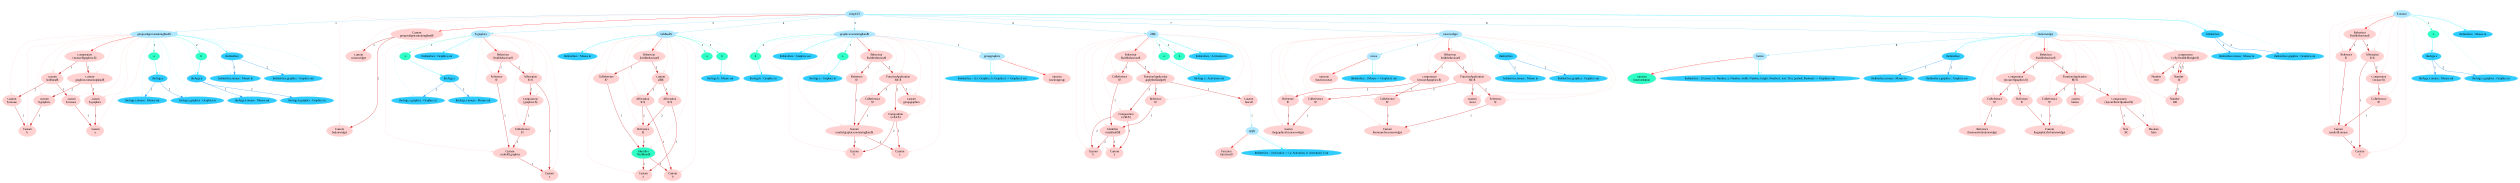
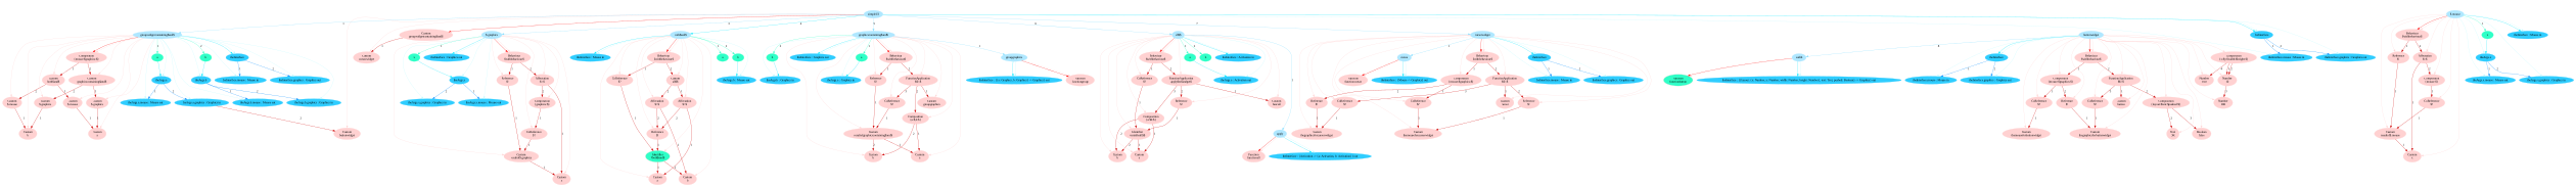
  digraph {
    fontname="Liberation Serif"
    node [color="#ffd1d1" fontname="Liberation Serif" shape=ellipse style=filled]
    edge [arrowHead=normal arrowsize=1 color="#d00000" dir=forward fontname="Liberation Serif"]
    n1 [label="Custom\na"]
    n2 [label="Custom\n$.mouse"]
    n3 [label="Custom\nb"]
    n4 [label="Custom\n$.mouse"]
    n5 [label="Custom\nboth$and$"]
    n6 [label="Custom\n$.graphics"]
    n7 [label="Custom\n$.graphics"]
    n8 [label="Custom\ngraphicscontaining$and$"]
    n9 [label="Composition\n{mouse:$graphics:$}"]
    n10 [label="Custom\nx"]
    n11 [label="Custom\nresultof$.mouse"]
    n12 [label="Reference\n$!"]
    n13 [label="CoReference\n$?"]
    n14 [label="Composition\n{mouse:$}"]
    n15 [label="Affectation\n$=$"]
    n16 [label="Behaviour\n$withbehaviour$"]
    n17 [label="Custom\nx"]
    n18 [label="Custom\nresultof$.graphics"]
    n19 [label="Reference\n$!"]
    n20 [label="CoReference\n$?"]
    n21 [label="Composition\n{graphics:$}"]
    n22 [label="Affectation\n$=$"]
    n23 [label="Behaviour\n$withbehaviour$"]
    n24 [label="Custom\na"]
    n25 [label="Custom\nb"]
    n26 [fillcolor="#2fffc7" label="Identifier\n#both$and$"]
    n27 [label="CoReference\n$?"]
    n28 [label="Reference\n$!"]
    n29 [label="Affectation\n$=$"]
    n30 [label="Affectation\n$=$"]
    n31 [label="Custom\nall$$"]
    n32 [label="Behaviour\n$withbehaviour$"]
    n33 [label="Function\nfunctiongroup"]
    n34 [label="Custom\na"]
    n35 [label="Custom\nb"]
    n36 [label="Custom\nresultofgraphicscontaining$and$"]
    n37 [label="Reference\n$!"]
    n38 [label="Custom\ngroupgraphics"]
    n39 [label="Composition\n{a:$,b:$}"]
    n40 [label="CoReference\n$?"]
    n41 [label="FunctionApplication\n$$=$"]
    n42 [label="Behaviour\n$withbehaviour$"]
    n43 [label="Function\nfunctionall"]
    n44 [label="Custom\na"]
    n45 [label="Custom\nb"]
    n46 [label="Identifier\nvariableall$$"]
    n47 [label="CoReference\n$?"]
    n48 [label="Custom\nfuncall"]
    n49 [label="Reference\n$!"]
    n50 [label="Composition\n{a:$b:$}"]
    n51 [label="FunctionApplication\napply$to$andget$"]
    n52 [label="Behaviour\n$withbehaviour$"]
    n53 [label="Function\nfunctioncursor"]
    n54 [label="Custom\nthemouseforcursorwidget"]
    n55 [label="CoReference\n$?"]
    n56 [label="Custom\nthegraphicsforcursorwidget"]
    n57 [label="Reference\n$!"]
    n58 [label="Composition\n{mouse:$graphics:$}"]
    n59 [label="Custom\ncursor"]
    n60 [label="Reference\n$!"]
    n61 [label="CoReference\n$?"]
    n62 [label="FunctionApplication\n$$=$"]
    n63 [label="Behaviour\n$withbehaviour$"]
    n64 [fillcolor="#2fffc7" label="Function\nfunctionbutton"]
-   n65 [label="Reference\nthemouseforbuttonwidget"]
+   n65 [label="Custom\nthemouseforbuttonwidget"]
    n66 [label="CoReference\n$?"]
    n67 [label="Custom\nthegraphicsforbuttonwidget"]
    n68 [label="Reference\n$!"]
    n69 [label="Composition\n{mouse:$graphics:$}"]
    n70 [label="Custom\nbutton"]
    n71 [label="Number\n10"]
    n72 [label="Number\n200"]
    n73 [label="Number\n100"]
    n74 [label="Composition\n{x:$y:$width:$height:$}"]
    n75 [label="Text\nOK"]
    n76 [label="Boolean\nfalse"]
    n77 [label="Composition\n{layout:$text:$pushed:$}"]
    n78 [label="CoReference\n$?"]
    n79 [label="FunctionApplication\n$$=$"]
    n80 [label="Behaviour\n$withbehaviour$"]
    n81 [label="Custom\ncursorwidget"]
    n82 [label="Custom\nbuttonwidget"]
    n83 [label="Custom\ngroupwidgetcontaining$and$"]
    n84 [color="#afe7ff" label=simpleUI]
    n85 [color="#afe7ff" label="groupwidgetcontaining$and$"]
    n86 [color="#afe7ff" label="$.graphics"]
    n87 [color="#afe7ff" label="both$and$"]
    n88 [color="#afe7ff" label="graphicscontaining$and$"]
    n89 [color="#afe7ff" label="all$$"]
    n90 [color="#afe7ff" label=cursorwidget]
    n91 [color="#afe7ff" label=buttonwidget]
    n92 [color="#2fcdff" label=theInterface]
    n93 [color="#2fcdff" label="theInterface.mouse : Mouse in"]
    n94 [color="#2fcdff" label="theInterface.graphics : Graphics out"]
    n95 [color="#2fffc7" label=a]
    n96 [color="#2fffc7" label=b]
    n97 [color="#2fcdff" label="theArgs.a"]
    n98 [color="#2fcdff" label="theArgs.a.mouse : Mouse out"]
    n99 [color="#2fcdff" label="theArgs.a.graphics : Graphics in"]
    n100 [color="#2fcdff" label="theArgs.b"]
    n101 [color="#2fcdff" label="theArgs.b.mouse : Mouse out"]
    n102 [color="#2fcdff" label="theArgs.b.graphics : Graphics in"]
    n103 [color="#2fcdff" label=theInterface]
    n104 [color="#2fcdff" label="theInterface.mouse : Mouse in"]
    n105 [color="#2fcdff" label="theInterface.graphics : Graphics out"]
    n106 [color="#afe7ff" label="$.mouse"]
    n107 [color="#2fffc7" label=x]
    n108 [color="#2fcdff" label="theArgs.x"]
    n109 [color="#2fcdff" label="theArgs.x.mouse : Mouse out"]
    n110 [color="#2fcdff" label="theArgs.x.graphics : Graphics in"]
    n111 [color="#2fcdff" label="theInterface : Mouse in"]
    n112 [color="#2fffc7" label=x]
    n113 [color="#2fcdff" label="theArgs.x"]
    n114 [color="#2fcdff" label="theArgs.x.mouse : Mouse out"]
    n115 [color="#2fcdff" label="theArgs.x.graphics : Graphics in"]
    n116 [color="#2fcdff" label="theInterface : Graphics out"]
    n117 [color="#2fffc7" label=a]
    n118 [color="#2fffc7" label=b]
    n119 [color="#2fcdff" label="theArgs.b : Mouse out"]
    n120 [color="#2fcdff" label="theInterface : Mouse in"]
    n121 [color="#afe7ff" label=groupgraphics]
    n122 [color="#2fffc7" label=a]
    n123 [color="#2fffc7" label=b]
    n124 [color="#2fcdff" label="theArgs.a : Graphics in"]
    n125 [color="#2fcdff" label="theArgs.b : Graphics in"]
    n126 [color="#2fcdff" label="theInterface : Graphics out"]
    n127 [color="#afe7ff" label=apply]
    n128 [color="#2fffc7" label=a]
    n129 [color="#2fffc7" label=b]
    n130 [color="#2fcdff" label="theArgs.a : Activation out"]
    n131 [color="#2fcdff" label="theInterface : Activation in"]
    n132 [color="#afe7ff" label=cursor]
    n133 [color="#2fcdff" label=theInterface]
    n134 [color="#2fcdff" label="theInterface.mouse : Mouse in"]
    n135 [color="#2fcdff" label="theInterface.graphics : Graphics out"]
-   n136 [color="#afe7ff" label=button]
+   n136 [color="#afe7ff" label=width]
    n137 [color="#2fcdff" label=theInterface]
    n138 [color="#2fcdff" label="theInterface.mouse : Mouse in"]
    n139 [color="#2fcdff" label="theInterface.graphics : Graphics out"]
    n140 [color="#2fcdff" label="theInterface : {{a: Graphics, b: Graphics} -> Graphics} out"]
    n141 [color="#2fcdff" label="theInterface : {Activation -> {a: Activation, b: Activation}} out"]
    n142 [color="#2fcdff" label="theInterface : {Mouse -> Graphics} out"]
    n143 [color="#2fcdff" label="theInterface : {{layout: {x: Number, y: Number, width: Number, height: Number}, text: Text, pushed: Boolean} -> Graphics} out"]
    n2 -> n1 [label=1]
    n4 -> n3 [label=1]
    n5 -> n2 [label=1]
    n5 -> n4 [label=2]
    n6 -> n1 [label=1]
    n7 -> n3 [label=1]
    n8 -> n6 [label=1]
    n8 -> n7 [label=2]
    n9 -> n5 [label=1]
    n9 -> n8 [label=2]
    n11 -> n10 [label=1]
    n12 -> n11 [label=1]
    n13 -> n11 [label=1]
    n14 -> n13 [label=1]
    n15 -> n10 [label=1]
    n15 -> n14 [label=2]
    n16 -> n12 [label=1]
    n16 -> n15 [label=2]
    n18 -> n17 [label=1]
    n19 -> n18 [label=1]
    n20 -> n18 [label=1]
    n21 -> n20 [label=1]
    n22 -> n17 [label=1]
    n22 -> n21 [label=2]
    n23 -> n19 [label=1]
    n23 -> n22 [label=2]
    n26 -> n24 [label=1]
    n26 -> n25 [label=2]
    n27 -> n26 [label=1]
    n28 -> n26 [label=1]
    n29 -> n24 [label=1]
    n29 -> n28 [label=2]
    n30 -> n25 [label=1]
    n30 -> n28 [label=2]
    n31 -> n29 [label=1]
    n31 -> n30 [label=2]
    n32 -> n27 [label=1]
    n32 -> n31 [label=2]
    n36 -> n34 [label=1]
    n36 -> n35 [label=2]
    n37 -> n36 [label=1]
    n39 -> n34 [label=1]
    n39 -> n35 [label=2]
    n40 -> n36 [label=1]
    n41 -> n38 [label=1]
    n41 -> n39 [label=2]
    n41 -> n40 [label=3]
    n42 -> n37 [label=1]
    n42 -> n41 [label=2]
    n46 -> n44 [label=1]
    n46 -> n45 [label=2]
    n47 -> n46 [label=1]
    n49 -> n46 [label=1]
    n50 -> n44 [label=1]
    n50 -> n45 [label=2]
    n51 -> n48 [label=1]
    n51 -> n49 [label=2]
    n51 -> n50 [label=3]
    n52 -> n47 [label=1]
    n52 -> n51 [label=2]
    n55 -> n54 [label=1]
    n57 -> n56 [label=1]
    n58 -> n55 [label=1]
    n58 -> n57 [label=2]
    n60 -> n54 [label=1]
    n61 -> n56 [label=1]
    n62 -> n59 [label=1]
    n62 -> n60 [label=2]
    n62 -> n61 [label=3]
    n63 -> n58 [label=1]
    n63 -> n62 [label=2]
    n66 -> n65 [label=1]
    n68 -> n67 [label=1]
    n69 -> n66 [label=1]
    n69 -> n68 [label=2]
    n71 -> n72 [label=3]
    n74 -> n71 [label=1]
    n74 -> n71 [label=2]
    n74 -> n73 [label=4]
    n77 -> n75 [label=2]
    n77 -> n76 [label=3]
    n78 -> n67 [label=1]
    n79 -> n70 [label=1]
    n79 -> n77 [label=2]
    n79 -> n78 [label=3]
    n80 -> n69 [label=1]
    n80 -> n79 [label=2]
    n83 -> n81 [label=1]
-   n83 -> n82 [label=2]
+   n99 -> n82 [label=2]
    n84 -> n81 [color="#ffd5d5"]
    n84 -> n82 [color="#ffd5d5"]
    n84 -> n83 [color="#ff0000"]
    n84 -> n83 [color="#ffd5d5"]
    n84 -> n85 [color="#81ddff" label=1]
    n84 -> n86 [color="#81ddff" label=3]
-   n84 -> n87 [color="#81ddff" label=4]
+   n84 -> n87 [color="#00e8ff" label=4]
    n84 -> n88 [color="#81ddff" label=5]
    n84 -> n89 [color="#81ddff" label=6]
    n84 -> n90 [color="#81ddff" label=7]
-   n84 -> n91 [color="#81ddff" label=8]
    n84 -> n92 [color="#00e8ff"]
    n84 -> n92 [color="#bef9ff"]
    n84 -> n93 [color="#bef9ff"]
    n84 -> n94 [color="#bef9ff"]
    n85 -> n1 [color="#ffd5d5"]
    n85 -> n2 [color="#ffd5d5"]
    n85 -> n3 [color="#ffd5d5"]
    n85 -> n4 [color="#ffd5d5"]
    n85 -> n5 [color="#ffd5d5"]
    n85 -> n6 [color="#ffd5d5"]
    n85 -> n7 [color="#ffd5d5"]
    n85 -> n8 [color="#ffd5d5"]
    n85 -> n9 [color="#ff0000"]
    n85 -> n9 [color="#ffd5d5"]
    n85 -> n95 [color="#2fffc7" label=1]
    n85 -> n96 [color="#2fffc7" label=2]
    n85 -> n97 [color="#bef9ff"]
    n85 -> n98 [color="#bef9ff"]
    n85 -> n99 [color="#bef9ff"]
    n85 -> n100 [color="#bef9ff"]
    n85 -> n101 [color="#bef9ff"]
    n85 -> n102 [color="#bef9ff"]
    n85 -> n103 [color="#00e8ff"]
    n85 -> n103 [color="#bef9ff"]
    n85 -> n104 [color="#bef9ff"]
    n85 -> n105 [color="#bef9ff"]
    n86 -> n17 [color="#ffd5d5"]
    n86 -> n18 [color="#ffd5d5"]
    n86 -> n19 [color="#ffd5d5"]
    n86 -> n20 [color="#ffd5d5"]
    n86 -> n21 [color="#ffd5d5"]
    n86 -> n22 [color="#ffd5d5"]
    n86 -> n23 [color="#ff0000"]
    n86 -> n23 [color="#ffd5d5"]
    n86 -> n112 [color="#2fffc7" label=1]
    n86 -> n113 [color="#bef9ff"]
    n86 -> n114 [color="#bef9ff"]
    n86 -> n115 [color="#bef9ff"]
    n86 -> n116 [color="#00e8ff"]
    n86 -> n116 [color="#bef9ff"]
    n87 -> n24 [color="#ffd5d5"]
    n87 -> n25 [color="#ffd5d5"]
    n87 -> n26 [color="#ffd5d5"]
    n87 -> n27 [color="#ffd5d5"]
    n87 -> n28 [color="#ffd5d5"]
    n87 -> n29 [color="#ffd5d5"]
    n87 -> n30 [color="#ffd5d5"]
    n87 -> n31 [color="#ffd5d5"]
    n87 -> n32 [color="#ff0000"]
    n87 -> n32 [color="#ffd5d5"]
    n87 -> n117 [color="#2fffc7" label=1]
    n87 -> n118 [color="#2fffc7" label=2]
    n87 -> n119 [color="#bef9ff"]
    n87 -> n120 [color="#00e8ff"]
    n87 -> n120 [color="#bef9ff"]
    n88 -> n34 [color="#ffd5d5"]
    n88 -> n35 [color="#ffd5d5"]
    n88 -> n36 [color="#ffd5d5"]
    n88 -> n37 [color="#ffd5d5"]
    n88 -> n38 [color="#ffd5d5"]
    n88 -> n39 [color="#ffd5d5"]
    n88 -> n40 [color="#ffd5d5"]
    n88 -> n41 [color="#ffd5d5"]
    n88 -> n42 [color="#ff0000"]
    n88 -> n42 [color="#ffd5d5"]
    n88 -> n121 [color="#81ddff" label=1]
    n88 -> n122 [color="#2fffc7" label=1]
    n88 -> n123 [color="#2fffc7" label=2]
    n88 -> n124 [color="#bef9ff"]
    n88 -> n125 [color="#bef9ff"]
    n88 -> n126 [color="#00e8ff"]
    n88 -> n126 [color="#bef9ff"]
    n89 -> n44 [color="#ffd5d5"]
    n89 -> n45 [color="#ffd5d5"]
    n89 -> n46 [color="#ffd5d5"]
    n89 -> n47 [color="#ffd5d5"]
    n89 -> n48 [color="#ffd5d5"]
    n89 -> n49 [color="#ffd5d5"]
    n89 -> n50 [color="#ffd5d5"]
    n89 -> n51 [color="#ffd5d5"]
    n89 -> n52 [color="#ff0000"]
    n89 -> n52 [color="#ffd5d5"]
-   n48 -> n127 [color="#81ddff" label=1]
+   n89 -> n127 [color="#81ddff" label=1]
    n89 -> n128 [color="#2fffc7" label=1]
    n89 -> n129 [color="#2fffc7" label=2]
    n89 -> n130 [color="#bef9ff"]
    n89 -> n131 [color="#00e8ff"]
    n89 -> n131 [color="#bef9ff"]
    n90 -> n54 [color="#ffd5d5"]
    n90 -> n55 [color="#ffd5d5"]
    n90 -> n56 [color="#ffd5d5"]
    n90 -> n57 [color="#ffd5d5"]
    n90 -> n58 [color="#ffd5d5"]
    n90 -> n59 [color="#ffd5d5"]
    n90 -> n60 [color="#ffd5d5"]
    n90 -> n61 [color="#ffd5d5"]
    n90 -> n62 [color="#ffd5d5"]
    n90 -> n63 [color="#ff0000"]
    n90 -> n63 [color="#ffd5d5"]
    n90 -> n132 [color="#81ddff" label=1]
    n90 -> n133 [color="#00e8ff"]
    n90 -> n133 [color="#bef9ff"]
    n90 -> n134 [color="#bef9ff"]
    n90 -> n135 [color="#bef9ff"]
    n91 -> n65 [color="#ffd5d5"]
    n91 -> n66 [color="#ffd5d5"]
    n91 -> n67 [color="#ffd5d5"]
    n91 -> n68 [color="#ffd5d5"]
    n91 -> n69 [color="#ffd5d5"]
    n91 -> n70 [color="#ffd5d5"]
    n91 -> n71 [color="#ffd5d5"]
    n91 -> n72 [color="#ffd5d5"]
    n91 -> n73 [color="#ffd5d5"]
    n91 -> n74 [color="#ffd5d5"]
    n91 -> n75 [color="#ffd5d5"]
    n91 -> n76 [color="#ffd5d5"]
    n91 -> n77 [color="#ffd5d5"]
    n91 -> n78 [color="#ffd5d5"]
    n91 -> n79 [color="#ffd5d5"]
    n91 -> n80 [color="#ff0000"]
    n91 -> n80 [color="#ffd5d5"]
    n91 -> n136 [color="#81ddff" label=8]
    n91 -> n137 [color="#00e8ff"]
    n91 -> n137 [color="#bef9ff"]
    n91 -> n138 [color="#bef9ff"]
    n91 -> n139 [color="#bef9ff"]
    n92 -> n93 [color="#008cff" label=1]
    n92 -> n94 [color="#008cff" label=2]
    n95 -> n97 [color="#00e8ff"]
    n96 -> n100 [color="#00e8ff"]
    n97 -> n98 [color="#008cff" label=1]
    n97 -> n99 [color="#008cff" label=2]
    n100 -> n101 [color="#008cff" label=1]
    n100 -> n102 [color="#008cff" label=2]
    n103 -> n104 [color="#008cff" label=1]
    n103 -> n105 [color="#008cff" label=2]
    n106 -> n10 [color="#ffd5d5"]
    n106 -> n11 [color="#ffd5d5"]
    n106 -> n12 [color="#ffd5d5"]
    n106 -> n13 [color="#ffd5d5"]
    n106 -> n14 [color="#ffd5d5"]
    n106 -> n15 [color="#ffd5d5"]
    n106 -> n16 [color="#ff0000"]
    n106 -> n16 [color="#ffd5d5"]
    n106 -> n107 [color="#2fffc7" label=1]
    n106 -> n108 [color="#bef9ff"]
    n106 -> n109 [color="#bef9ff"]
    n106 -> n110 [color="#bef9ff"]
    n106 -> n111 [color="#00e8ff"]
    n106 -> n111 [color="#bef9ff"]
    n107 -> n108 [color="#00e8ff"]
    n108 -> n109 [color="#008cff" label=1]
    n108 -> n110 [color="#008cff" label=2]
    n112 -> n113 [color="#00e8ff"]
    n113 -> n114 [color="#008cff" label=1]
    n113 -> n115 [color="#008cff" label=2]
    n118 -> n119 [color="#00e8ff"]
    n121 -> n33 [color="#ff0000"]
    n121 -> n33 [color="#ffd5d5"]
    n121 -> n140 [color="#00e8ff"]
    n121 -> n140 [color="#bef9ff"]
    n122 -> n124 [color="#00e8ff"]
    n123 -> n125 [color="#00e8ff"]
    n127 -> n43 [color="#ff0000"]
    n127 -> n43 [color="#ffd5d5"]
    n127 -> n141 [color="#00e8ff"]
    n127 -> n141 [color="#bef9ff"]
    n128 -> n130 [color="#00e8ff"]
    n132 -> n53 [color="#ff0000"]
    n132 -> n53 [color="#ffd5d5"]
    n132 -> n142 [color="#00e8ff"]
    n132 -> n142 [color="#bef9ff"]
    n133 -> n134 [color="#008cff" label=1]
    n133 -> n135 [color="#008cff" label=2]
    n136 -> n64 [color="#ff0000"]
    n136 -> n64 [color="#ffd5d5"]
    n136 -> n143 [color="#00e8ff"]
    n136 -> n143 [color="#bef9ff"]
    n137 -> n138 [color="#008cff" label=1]
    n137 -> n139 [color="#008cff" label=2]
  }
